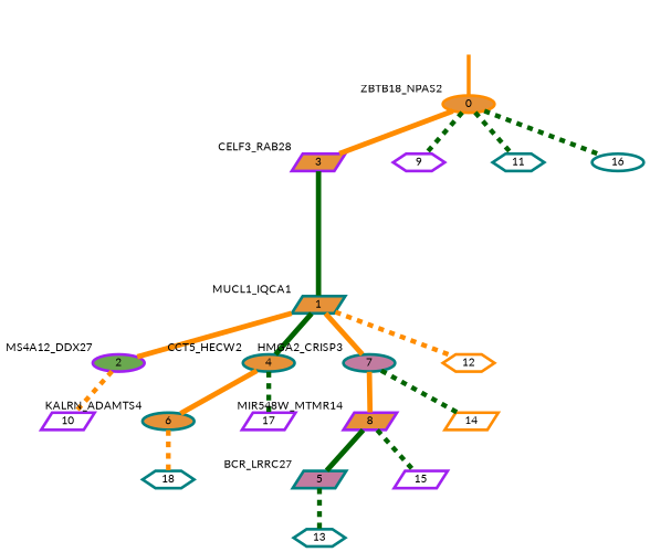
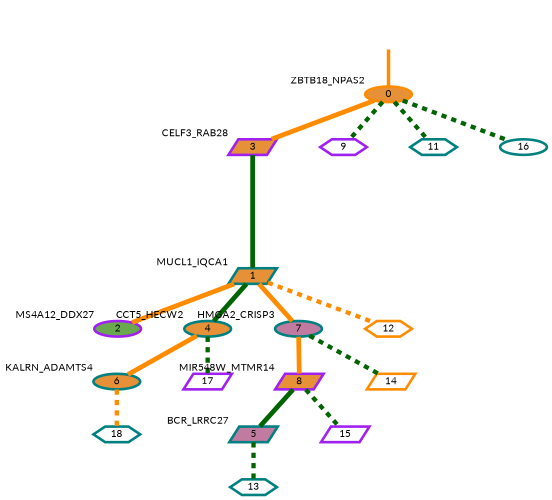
  strict digraph {
    forcelabels=true
    nodesep=0.7
    rankdir=TB
    ranksep=0.6
    splines=false
    node [color=teal fillcolor="#e69138ff" fixedsize=true fontname=Lato fontsize="12pt" penwidth=3 shape=parallelogram style=solid]
    edge [arrowhead=onormal arrowsize=0 color=darkgreen minlen=1.1090909242630005 penwidth=5 style=dashed]
    0 [color=darkorange height=0.25 shape=ellipse style=filled xlabel=ZBTB18_NPAS2]
    3 [color=purple height=0.25 style=filled xlabel=CELF3_RAB28]
    9 [color=purple fillcolor="#6aa84fff" height=0.25 shape=hexagon]
    11 [fillcolor="#c27ba0ff" height=0.25 shape=hexagon]
    16 [height=0.25 shape=ellipse]
    1 [height=0.25 style=filled xlabel=MUCL1_IQCA1]
    2 [color=purple fillcolor="#6aa84fff" height=0.25 shape=ellipse style=filled xlabel=MS4A12_DDX27]
    4 [height=0.25 shape=ellipse style=filled xlabel=CCT5_HECW2]
    7 [fillcolor="#c27ba0ff" height=0.25 shape=ellipse style=filled xlabel=HMGA2_CRISP3]
    12 [color=darkorange fillcolor="#c27ba0ff" height=0.25 shape=hexagon]
-   10 [color=purple fillcolor="#6aa84fff" height=0.25]
    6 [height=0.25 shape=ellipse style=filled xlabel=KALRN_ADAMTS4]
    17 [color=purple height=0.25]
    8 [color=purple height=0.25 style=filled xlabel=MIR548W_MTMR14]
    14 [color=darkorange fillcolor="#c27ba0ff" height=0.25]
    18 [height=0.25 shape=hexagon]
    5 [fillcolor="#c27ba0ff" height=0.25 style=filled xlabel=BCR_LRRC27]
    15 [color=purple fillcolor="#c27ba0ff" height=0.25]
    13 [fillcolor="#c27ba0ff" height=0.25 shape=hexagon]
    normal [style=invis xlabel=ZBTB18_NPAS2 color="" fillcolor="" fixedsize="" fontname="" fontsize="" shape=""]
    0 -> 3 [arrowhead=normal color=darkorange minlen=1.7636363506317139 penwidth=5.5 style=solid]
    0 -> 9
    0 -> 11
    0 -> 16
    3 -> 1 [minlen=3.0 penwidth=5.5 style=solid]
    1 -> 2 [arrowhead=normal color=darkorange minlen=1.8000000715255737 penwidth=5.5 style=solid]
    1 -> 4 [minlen=1.545454502105713 penwidth=5.5 style=solid]
    1 -> 7 [color=darkorange minlen=1.218181848526001 penwidth=5.5 style=solid]
    1 -> 12 [color=darkorange]
-   2 -> 10 [color=darkorange]
    4 -> 6 [color=darkorange minlen=1.218181848526001 penwidth=5.5 style=solid]
    4 -> 17 [arrowhead=normal]
    7 -> 8 [arrowhead=normal color=darkorange minlen=1.218181848526001 penwidth=5.5 style=solid]
    7 -> 14
    6 -> 18 [color=darkorange]
    8 -> 5 [arrowhead=normal minlen=1.3272727727890015 penwidth=5.5 style=solid]
    8 -> 15
    5 -> 13 [arrowhead=normal]
    normal -> 0 [arrowhead=normal color=darkorange penwidth=4 style=solid minlen=""]
  }
